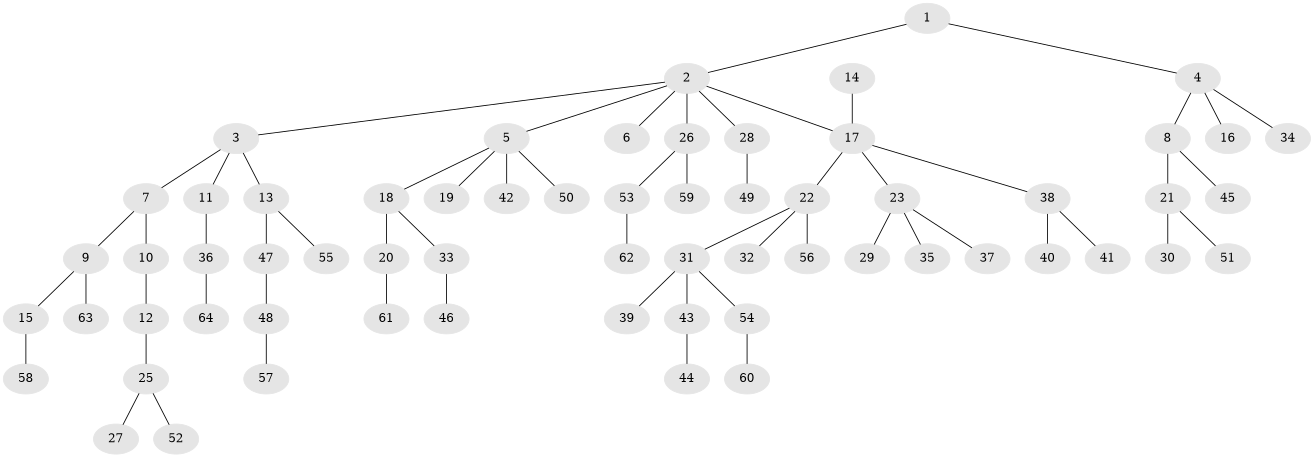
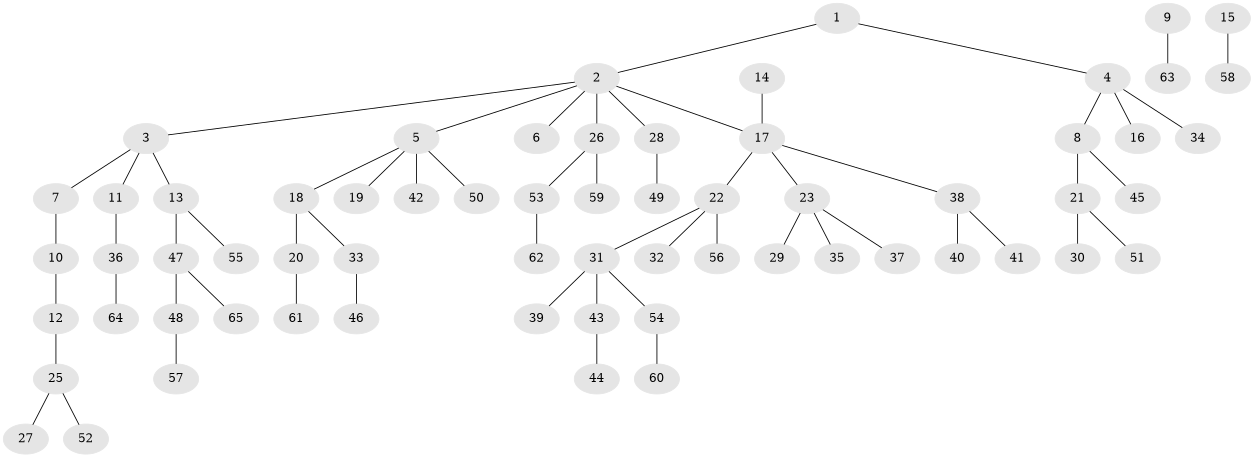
  graph {
    node [color=gray90 style=filled]
    1
    2
    4
    3
    5
    6
    26
    28
    17
    8
    16
    34
    7
    11
    13
    18
    19
    42
    50
    14
    53
    59
    49
    9
    10
    36
    47
    55
    21
    45
    20
    33
    15
    63
    12
    25
    27
    52
    30
    51
    58
    64
    48
+   65
    22
    23
    38
    31
    32
    56
    29
    35
    37
    40
    41
    61
    46
    39
    43
    54
    62
    44
    60
    57
    1 -- 2
    1 -- 4
    2 -- 3
    2 -- 5
    2 -- 6
    2 -- 26
    2 -- 28
    2 -- 17
    4 -- 8
    4 -- 16
    4 -- 34
    3 -- 7
    3 -- 11
    3 -- 13
    5 -- 18
    5 -- 19
    5 -- 42
    5 -- 50
    26 -- 53
    26 -- 59
    28 -- 49
    17 -- 22
    17 -- 23
    17 -- 38
    8 -- 21
    8 -- 45
-   7 -- 9
    7 -- 10
    11 -- 36
    13 -- 47
    13 -- 55
    18 -- 20
    18 -- 33
    14 -- 17
    53 -- 62
-   9 -- 15
    9 -- 63
    10 -- 12
    36 -- 64
    47 -- 48
+   47 -- 65
    21 -- 30
    21 -- 51
    20 -- 61
    33 -- 46
    15 -- 58
    12 -- 25
    25 -- 27
    25 -- 52
    48 -- 57
    22 -- 31
    22 -- 32
    22 -- 56
    23 -- 29
    23 -- 35
    23 -- 37
    38 -- 40
    38 -- 41
    31 -- 39
    31 -- 43
    31 -- 54
    43 -- 44
    54 -- 60
  }
